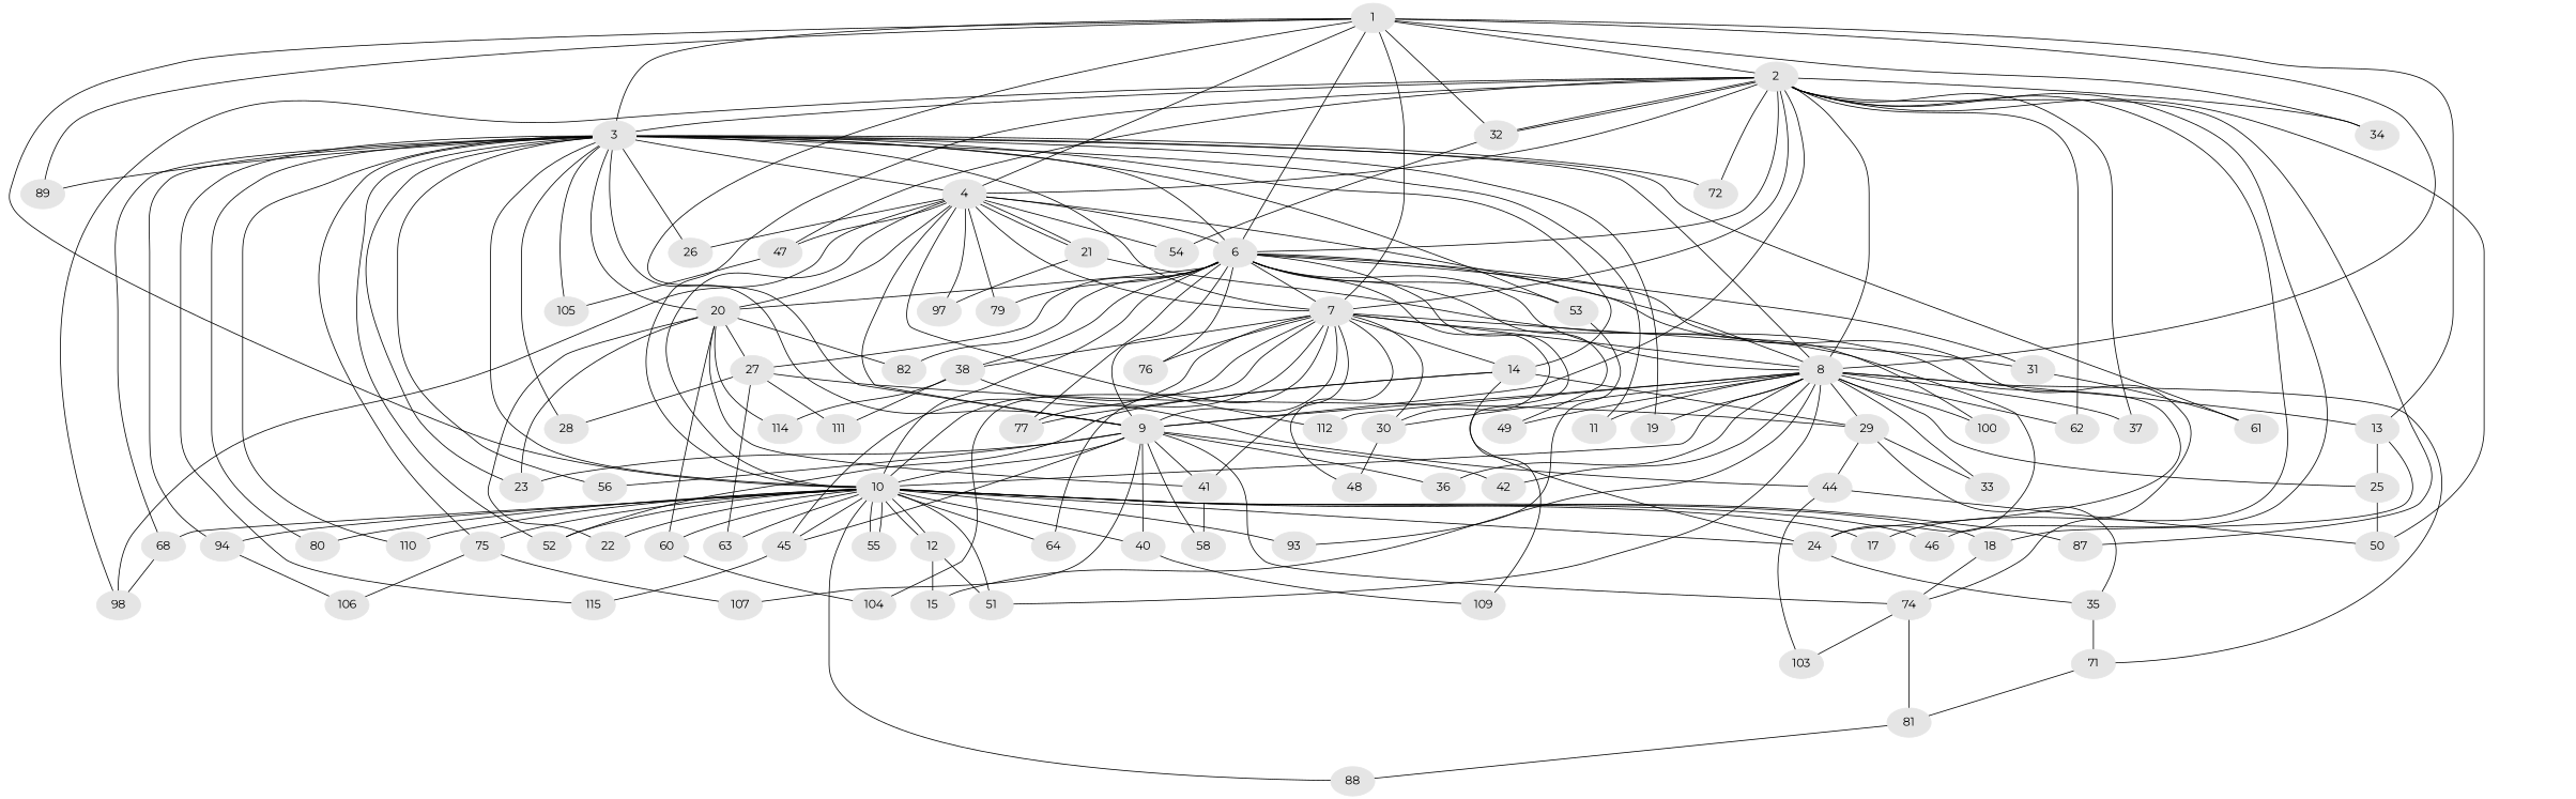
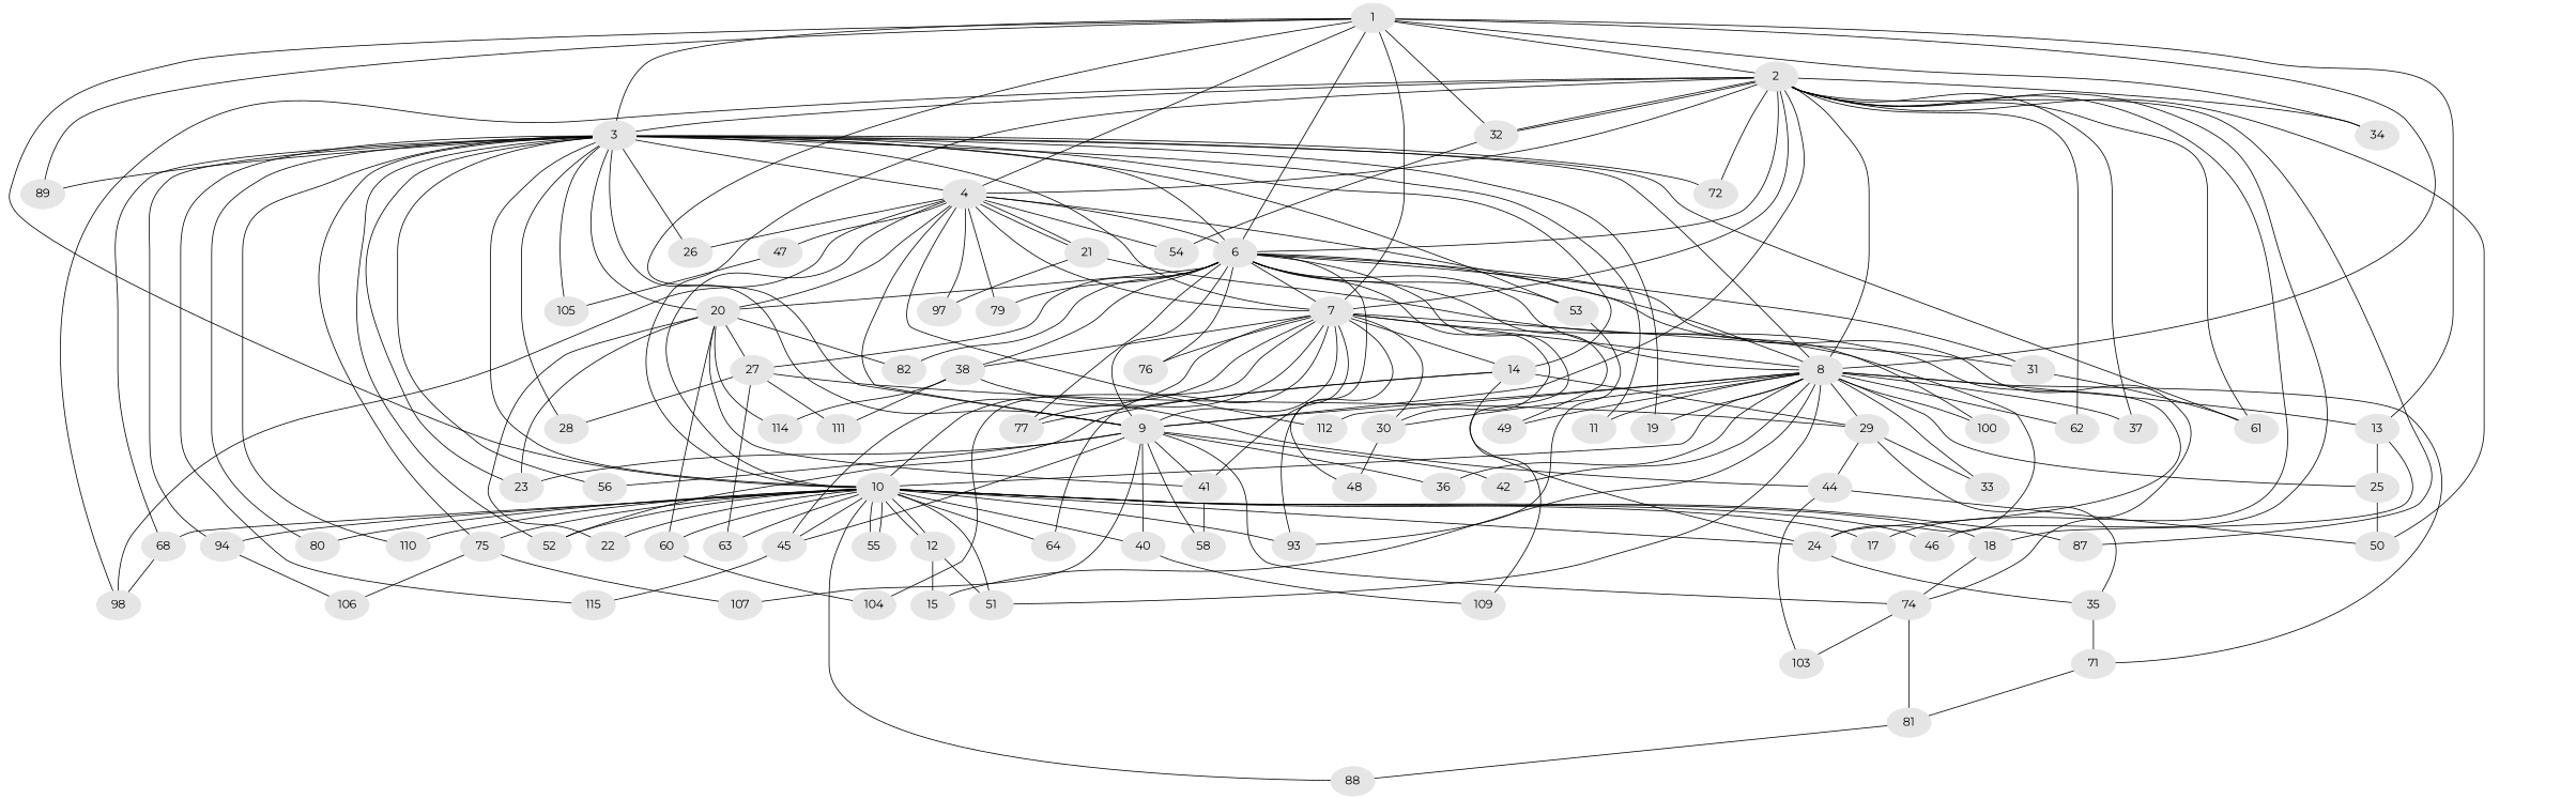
  graph {
    fontname=Montserrat
    node [color=gray90 fontname=Montserrat style=filled]
    edge [fontname=Montserrat]
    1 [super="+65"]
    2 [super="+43"]
    3 [super="+5"]
    4 [super="+96"]
    6 [super="+16"]
    7 [super="+39"]
    8 [super="+85"]
    9 [super="+66"]
    10 [super="+59"]
    13 [super="+92"]
    32
    34
    89
    17
    37
    46
    47 [super="+67"]
    50 [super="+86"]
    62
    72
    87
    98 [super="+101"]
    11
    14 [super="+90"]
    19
    20 [super="+70"]
    23 [super="+108"]
    26
    28
    52
    53
    56
    61
    68
    75
    80
    94
    105
    110
    115
    21
    54
    79
    97
    112
    27
    30 [super="+73"]
    31
    38 [super="+69"]
    49
    74 [super="+95"]
    76
    77 [super="+83"]
    82
    100
    109
    24 [super="+57"]
    41 [super="+84"]
    45 [super="+99"]
    48
    64
    104
    15
    25 [super="+78"]
    29 [super="+113"]
    33
    36
    42
    51 [super="+91"]
    71
    40
    58
    107
    12
    18
    22
    55
    60
    63
    88
    93
    114
    106
    111
    44
    103
    81
    35
    1 -- 2
    1 -- 3 [weight=2]
    1 -- 4
    1 -- 6
    1 -- 7
    1 -- 8
    1 -- 9
    1 -- 10
    1 -- 13 [weight=2]
    1 -- 32
    1 -- 34
    1 -- 89
    2 -- 3 [weight=2]
    2 -- 4
    2 -- 6 [weight=2]
    2 -- 7 [weight=2]
    2 -- 8
    2 -- 9
    2 -- 10
    2 -- 32
    2 -- 32
    2 -- 34
    2 -- 17
    2 -- 37
    2 -- 46
-   2 -- 47
+   2 -- 61
    2 -- 50
    2 -- 62
    2 -- 72
    2 -- 87
    2 -- 98
    3 -- 4 [weight=2]
    3 -- 6 [weight=2]
    3 -- 7 [weight=2]
    3 -- 8 [weight=2]
    3 -- 9 [weight=2]
    3 -- 10 [weight=2]
    3 -- 89
    3 -- 72
    3 -- 11
    3 -- 14
    3 -- 19
    3 -- 20
    3 -- 23
    3 -- 26
    3 -- 28
    3 -- 52
    3 -- 53
    3 -- 56
    3 -- 61
    3 -- 68
    3 -- 75
    3 -- 80
    3 -- 94
    3 -- 105
    3 -- 110
    3 -- 115
    4 -- 6
    4 -- 7
    4 -- 8
    4 -- 9 [weight=2]
    4 -- 10
    4 -- 47 [weight=2]
    4 -- 98
    4 -- 20
    4 -- 26
    4 -- 21
    4 -- 21
    4 -- 54
    4 -- 79
    4 -- 97
    4 -- 112
    6 -- 7
    6 -- 8
    6 -- 9 [weight=2]
-   6 -- 10
+   6 -- 93
    6 -- 20
    6 -- 53
    6 -- 79
    6 -- 27
    6 -- 30
    6 -- 31
    6 -- 38 [weight=2]
    6 -- 49
    6 -- 74
    6 -- 76
    6 -- 77
    6 -- 82
    6 -- 100
    6 -- 109
    7 -- 8
    7 -- 9 [weight=2]
    7 -- 10
    7 -- 14
    7 -- 30
    7 -- 31
    7 -- 38
    7 -- 76
    7 -- 77
    7 -- 24
    7 -- 41
    7 -- 45
    7 -- 48
    7 -- 64
    7 -- 104
    8 -- 9
    8 -- 10
    8 -- 13
    8 -- 37
    8 -- 62
    8 -- 11
    8 -- 19
    8 -- 112
    8 -- 30
    8 -- 49
    8 -- 100
    8 -- 15
    8 -- 25 [weight=2]
    8 -- 29
    8 -- 33
    8 -- 36
    8 -- 42
    8 -- 51
    8 -- 71
-   9 -- 10
    9 -- 23
    9 -- 56
    9 -- 74
    9 -- 41
    9 -- 45
    9 -- 36
    9 -- 42
    9 -- 40
    9 -- 58
    9 -- 107
    10 -- 17
    10 -- 46
    10 -- 87
    10 -- 52
    10 -- 68
    10 -- 75
    10 -- 80
    10 -- 94
    10 -- 110
    10 -- 24
    10 -- 45
    10 -- 64
    10 -- 51
    10 -- 40
    10 -- 12
    10 -- 12
    10 -- 18
    10 -- 22
    10 -- 55
    10 -- 55
    10 -- 60
    10 -- 63
    10 -- 88
    10 -- 93
    13 -- 25
    13 -- 18
    32 -- 54
    47 -- 105
    14 -- 52
    14 -- 77
    14 -- 24
    14 -- 29 [weight=2]
    20 -- 23
    20 -- 27
    20 -- 82
    20 -- 41
    20 -- 22
    20 -- 60
    20 -- 114
    53 -- 93
    68 -- 98
    75 -- 107
    75 -- 106
    94 -- 106
    21 -- 97
    21 -- 24
    27 -- 28
    27 -- 29
    27 -- 63
    27 -- 111
    30 -- 48
    31 -- 61
    38 -- 114
    38 -- 111
    38 -- 44
    74 -- 103
    74 -- 81
    24 -- 35
    41 -- 58
    45 -- 115
    25 -- 50
    29 -- 33
    29 -- 44
    29 -- 35
    71 -- 81
    40 -- 109
    12 -- 15
    12 -- 51
    18 -- 74
    60 -- 104
    44 -- 50
    44 -- 103
    81 -- 88
    35 -- 71
  }
